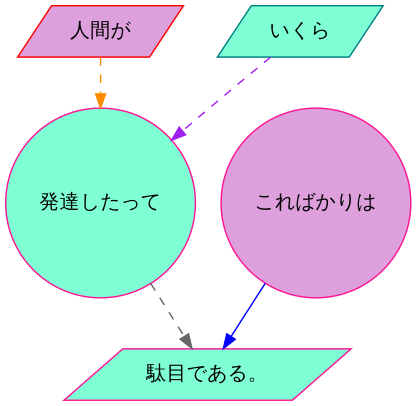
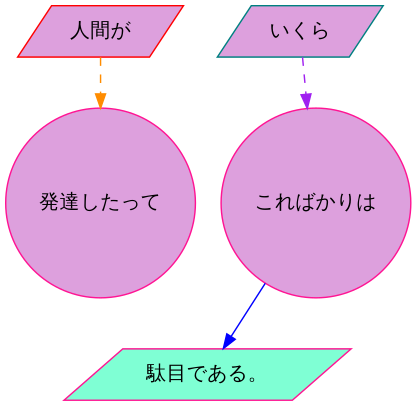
  digraph {
    fontname="Source Code Pro"
    node [color=deeppink fillcolor=plum fontname="Source Code Pro" shape=parallelogram style=filled]
    edge [fontname="Source Code Pro" style=dashed]
-   n1 [color=teal fillcolor=aquamarine label="いくら"]
-   n2 [fillcolor=aquamarine label="発達したって" shape=circle]
+   n1 [color=teal label="いくら"]
+   n2 [label="発達したって" shape=circle]
    n3 [fillcolor=aquamarine label="駄目である。"]
    n4 [color=red label="人間が"]
    n5 [label="こればかりは" shape=circle]
-   n1 -> n2 [color=purple]
-   n2 -> n3 [color=gray40]
+   n1 -> n5 [color=purple]
    n4 -> n2 [color=darkorange]
    n5 -> n3 [color=blue style=solid]
  }
